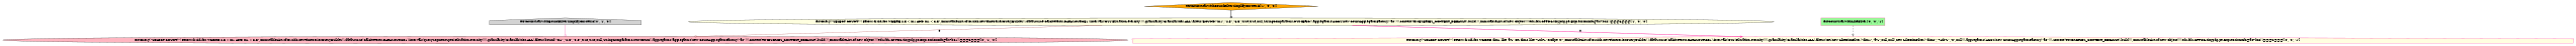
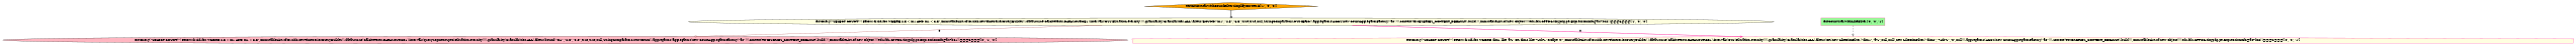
  digraph {
    node [fillcolor=lightyellow shape=house style=filled color=black]
    edge [style=bold color=deeppink arrowhead=odot]
    n1 [label="testQuery(\"SELECT COUNT(*) FROM druid.foo WHERE dim1 like 'a%' OR dim2 like '%xb%' escape 'x'\",ImmutableList.of(Druids.newTimeseriesQueryBuilder().dataSource(CalciteTests.DATASOURCE1).intervals(QSS(Filtration.eternity())).granularity(Granularities.ALL).filters(OR(new LikeDimFilter(\"dim1\",\"a%\",null,null),new LikeDimFilter(\"dim2\",\"%xb%\",\"x\",null))).aggregators(AGGS(new CountAggregatorFactory(\"a0\"))).context(TIMESERIES_CONTEXT_DEFAULT).build()),ImmutableList.of(new Object((((edu.fdu.CPPDG.tinypdg.pe.ExpressionInfo@a47bc3))@@@3@@@['0', '0', '1']" color=deeppink]
    n2 [label="testQuery(\"SELECT COUNT(*) FROM druid.foo WHERE 2.5 < m1 AND m1 < 3.5\",ImmutableList.of(Druids.newTimeseriesQueryBuilder().dataSource(CalciteTests.DATASOURCE1).intervals(QSS(Filtration.eternity())).granularity(Granularities.ALL).filters(BOUND(\"m1\",\"2.5\",\"3.5\",true,true,null,StringComparators.NUMERIC)).aggregators(AGGS(new CountAggregatorFactory(\"a0\"))).context(TIMESERIES_CONTEXT_DEFAULT).build()),ImmutableList.of(new Object((((edu.fdu.CPPDG.tinypdg.pe.ExpressionInfo@a47b42))@@@3@@@['1', '0', '0']" shape=ellipse]
    n3 [fillcolor=lightpink label="testQuery(\"SELECT COUNT(*) FROM druid.foo WHERE 2.5 < m1 AND m1 < 3.5\",ImmutableList.of(Druids.newTimeseriesQueryBuilder().dataSource(CalciteTests.DATASOURCE1).intervals(querySegmentSpec(Filtration.eternity())).granularity(Granularities.ALL).filters(bound(\"m1\",\"2.5\",\"3.5\",true,true,null,StringComparators.NUMERIC)).aggregators(aggregators(new CountAggregatorFactory(\"a0\"))).context(TIMESERIES_CONTEXT_DEFAULT).build()),ImmutableList.of(new Object((((edu.fdu.CPPDG.tinypdg.pe.ExpressionInfo@a47b81))@@@3@@@['0', '1', '0']" shape=ellipse]
    n4 [fillcolor=orange label="testCountStarWithBoundFilterSimplifyOnMetric['1', '0', '0']" shape=diamond]
    n5 [fillcolor=palegreen label="testCountStarWithLikeFilter['0', '0', '1']" shape=box color=deeppink]
-   n6 [fillcolor=lightgrey label="testCountStarWithBoundFilterSimplifyOnMetric['0', '1', '0']"]
    n2 -> n1 [label=0 arrowhead=onormal]
    n2 -> n3 [label=0 style=solid color=brown]
    n4 -> n2 [color=black]
    n5 -> n1 [style=dashed color=black arrowhead=onormal]
-   n6 -> n3 [style=solid]
  }
